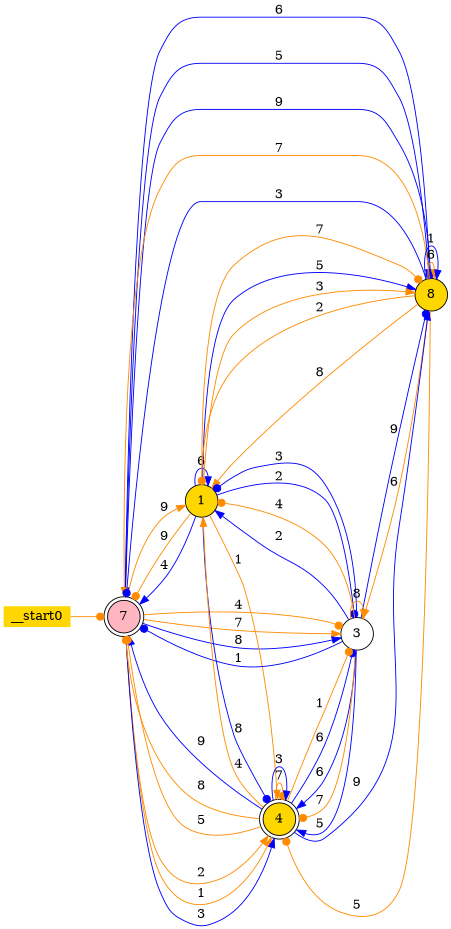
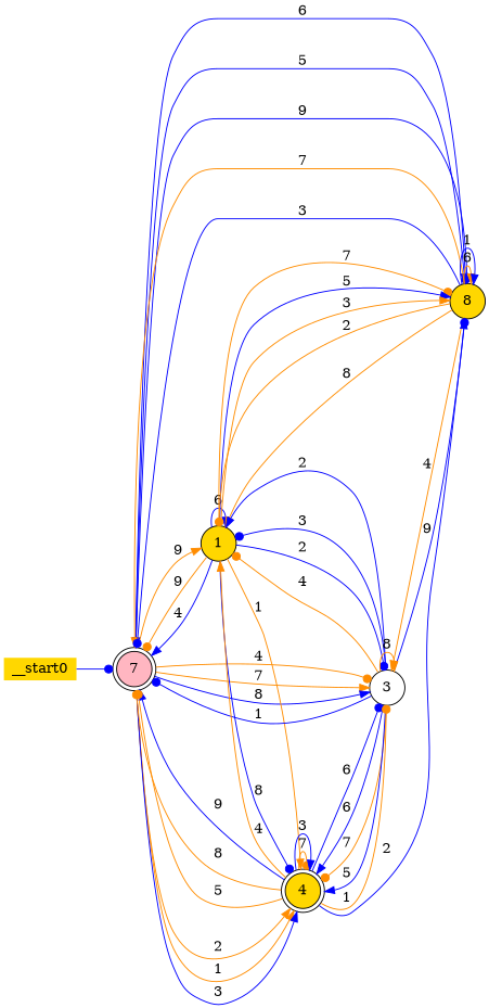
  digraph {
    rankdir=LR
    node [fillcolor=gold shape=circle style=filled]
    edge [arrowhead=normal color=darkorange]
    n1 [fillcolor=lightpink label=7 shape=doublecircle]
    n2 [label=1]
    n3 [label=8]
    n4 [fillcolor=white label=3]
    n5 [label=4 shape=doublecircle]
    __start0 [height=0 shape=none width=0]
    n1 -> n2 [label=9]
    n1 -> n3 [arrowhead=dot color=blue label=6]
    n1 -> n3 [color=blue label=5]
    n1 -> n4 [arrowhead=dot label=4]
    n1 -> n4 [label=7]
    n1 -> n4 [color=blue label=8]
    n1 -> n5 [label=2]
    n1 -> n5 [label=1]
    n1 -> n5 [color=blue label=3]
    n2 -> n1 [arrowhead=dot label=9]
    n2 -> n1 [color=blue label=4]
    n2 -> n2 [color=blue label=6]
    n2 -> n3 [arrowhead=dot label=7]
    n2 -> n3 [color=blue label=5]
    n2 -> n3 [label=3]
    n2 -> n4 [arrowhead=dot color=blue label=2]
    n2 -> n5 [label=1]
    n2 -> n5 [arrowhead=dot color=blue label=8]
    n3 -> n1 [color=blue label=9]
    n3 -> n1 [label=7]
    n3 -> n1 [arrowhead=dot color=blue label=3]
    n3 -> n2 [arrowhead=dot label=2]
    n3 -> n2 [label=8]
    n3 -> n3 [label=6]
    n3 -> n3 [color=blue label=1]
-   n3 -> n4 [label=6]
-   n3 -> n5 [arrowhead=dot label=5]
+   n3 -> n4 [label=4]
    n4 -> n1 [arrowhead=dot color=blue label=1]
    n4 -> n2 [arrowhead=dot label=4]
    n4 -> n2 [color=blue label=2]
    n4 -> n2 [arrowhead=dot color=blue label=3]
    n4 -> n3 [arrowhead=dot color=blue label=9]
    n4 -> n4 [label=8]
    n4 -> n5 [color=blue label=6]
    n4 -> n5 [arrowhead=dot label=7]
    n4 -> n5 [color=blue label=5]
    n5 -> n1 [color=blue label=9]
    n5 -> n1 [arrowhead=dot label=8]
    n5 -> n1 [arrowhead=dot label=5]
    n5 -> n2 [label=4]
-   n5 -> n3 [color=blue label=9]
+   n5 -> n3 [color=blue label=2]
    n5 -> n4 [arrowhead=dot color=blue label=6]
    n5 -> n4 [arrowhead=dot label=1]
    n5 -> n5 [arrowhead=dot label=7]
    n5 -> n5 [color=blue label=3]
-   __start0 -> n1 [arrowhead=dot]
+   __start0 -> n1 [arrowhead=dot color=blue]
  }
